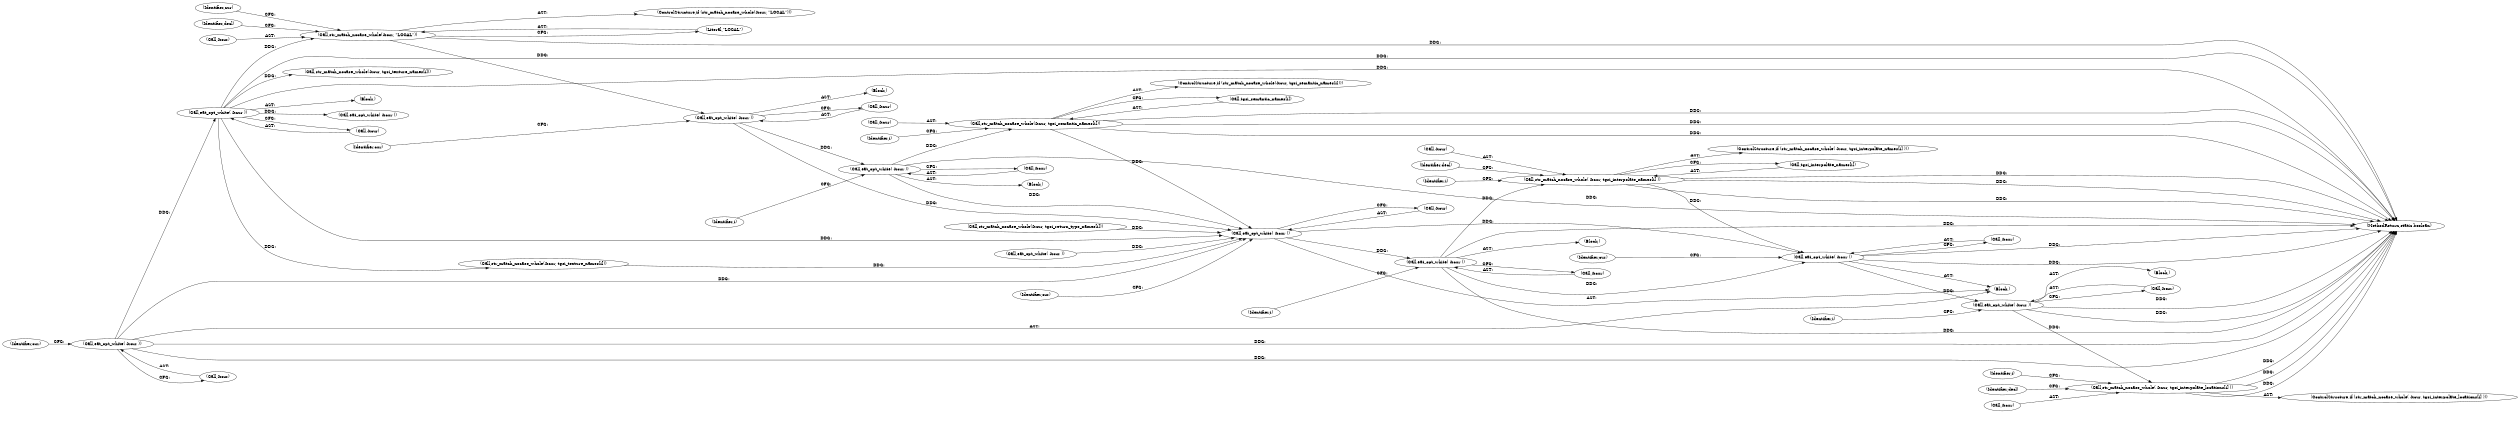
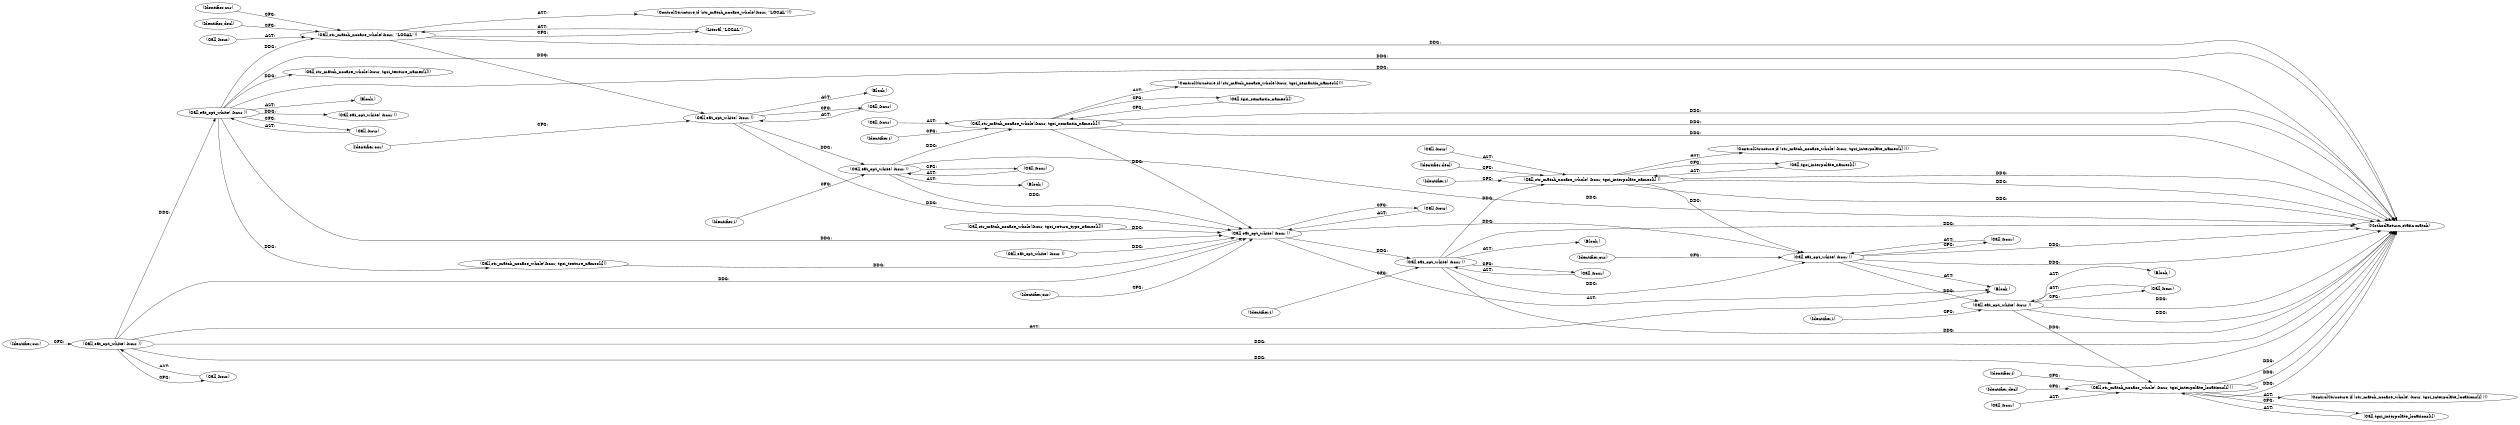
  digraph {
    rankdir=LR
    n1 [label="(Call,str_match_nocase_whole(&cur, tgsi_semantic_names[i]))"]
    n2 [label="(Call,eat_opt_white( &cur ))"]
    n3 [label="(Call,tgsi_semantic_names[i])"]
-   n4 [label="(MethodReturn,static boolean)"]
+   n4 [label="(MethodReturn,static match)"]
    n5 [label="(ControlStructure,if (str_match_nocase_whole(&cur, tgsi_semantic_names[i])))"]
    n6 [label="(Block,)"]
    n7 [label="(Call,eat_opt_white( &cur ))"]
    n8 [label="(Call,eat_opt_white( &cur ))"]
    n9 [label="(Call,&cur)"]
    n10 [label="(Call,eat_opt_white( &cur ))"]
    n11 [label="(Block,)"]
    n12 [label="(Call,&cur)"]
    n13 [label="(Call,eat_opt_white( &cur ))"]
    n14 [label="(Call,&cur)"]
    n15 [label="(Block,)"]
    n16 [label="(Call,str_match_nocase_whole(&cur, \"LOCAL\"))"]
    n17 [label="(Literal,\"LOCAL\")"]
    n18 [label="(ControlStructure,if (str_match_nocase_whole(&cur, \"LOCAL\")))"]
    n19 [label="(Call,eat_opt_white( &cur ))"]
    n20 [label="(Call,&cur)"]
    n21 [label="(Call,str_match_nocase_whole(&cur, tgsi_texture_names[i]))"]
    n22 [label="(Call,str_match_nocase_whole(&cur, tgsi_texture_names[i]))"]
    n23 [label="(Block,)"]
    n24 [label="(Call,eat_opt_white( &cur ))"]
    n25 [label="(Call,eat_opt_white( &cur ))"]
    n26 [label="(Call,&cur)"]
    n27 [label="(Call,str_match_nocase_whole( &cur, tgsi_interpolate_names[i] ))"]
    n28 [label="(Block,)"]
    n29 [label="(Call,&cur)"]
    n30 [label="(Call,eat_opt_white( &cur ))"]
    n31 [label="(Call,&cur)"]
    n32 [label="(Call,tgsi_interpolate_names[i])"]
    n33 [label="(ControlStructure,if (str_match_nocase_whole( &cur, tgsi_interpolate_names[i] )))"]
    n34 [label="(Call,str_match_nocase_whole( &cur, tgsi_interpolate_locations[i] ))"]
    n35 [label="(Block,)"]
    n36 [label="(Call,&cur)"]
    n37 [label="(ControlStructure,if (str_match_nocase_whole( &cur, tgsi_interpolate_locations[i] )))"]
+   n38 [label="(Call,tgsi_interpolate_locations[i])"]
    n39 [label="(Identifier,cur)"]
    n40 [label="(Call,&cur)"]
    n41 [label="(Identifier,i)"]
    n42 [label="(Identifier,cur)"]
    n43 [label="(Call,&cur)"]
    n44 [label="(Identifier,decl)"]
    n45 [label="(Call,str_match_nocase_whole(&cur, tgsi_return_type_names[i]))"]
    n46 [label="(Identifier,i)"]
    n47 [label="(Call,eat_opt_white( &cur ))"]
    n48 [label="(Identifier,i)"]
    n49 [label="(Identifier,i)"]
    n50 [label="(Identifier,cur)"]
    n51 [label="(Identifier,i)"]
    n52 [label="(Identifier,decl)"]
    n53 [label="(Identifier,i)"]
    n54 [label="(Identifier,decl)"]
    n55 [label="(Call,&cur)"]
    n56 [label="(Identifier,cur)"]
    n57 [label="(Call,&cur)"]
    n58 [label="(Identifier,cur)"]
    n1 -> n2 [label="DDG: "]
    n1 -> n3 [label="CFG: "]
    n1 -> n4 [label="DDG: "]
    n1 -> n4 [label="DDG: "]
    n1 -> n4 [label="DDG: "]
    n1 -> n5 [label="AST: "]
    n2 -> n6 [label="AST: "]
    n2 -> n7 [label="DDG: "]
    n2 -> n8 [label="DDG: "]
    n2 -> n9 [label="CFG: "]
-   n3 -> n1 [label="AST: "]
+   n3 -> n1 [label="CFG: "]
    n7 -> n4 [label="DDG: "]
    n7 -> n4 [label="DDG: "]
    n7 -> n8 [label="DDG: "]
    n7 -> n27 [label="DDG: "]
    n7 -> n28 [label="AST: "]
    n7 -> n29 [label="CFG: "]
    n8 -> n4 [label="DDG: "]
    n8 -> n4 [label="DDG: "]
    n8 -> n6 [label="AST: "]
    n8 -> n30 [label="DDG: "]
    n8 -> n31 [label="CFG: "]
    n9 -> n2 [label="AST: "]
    n10 -> n1 [label="DDG: "]
    n10 -> n2 [label="DDG: "]
    n10 -> n4 [label="DDG: "]
    n10 -> n11 [label="AST: "]
    n10 -> n12 [label="CFG: "]
    n12 -> n10 [label="AST: "]
    n13 -> n2 [label="DDG: "]
    n13 -> n10 [label="DDG: "]
    n13 -> n14 [label="CFG: "]
    n13 -> n15 [label="AST: "]
    n14 -> n13 [label="AST: "]
    n16 -> n4 [label="DDG: "]
    n16 -> n13 [label="DDG: "]
    n16 -> n17 [label="CFG: "]
    n16 -> n18 [label="AST: "]
    n17 -> n16 [label="AST: "]
    n19 -> n2 [label="DDG: "]
    n19 -> n4 [label="DDG: "]
    n19 -> n4 [label="DDG: "]
    n19 -> n16 [label="DDG: "]
    n19 -> n20 [label="CFG: "]
    n19 -> n21 [label="DDG: "]
    n19 -> n22 [label="DDG: "]
    n19 -> n23 [label="AST: "]
    n19 -> n24 [label="DDG: "]
    n20 -> n19 [label="AST: "]
    n22 -> n2 [label="DDG: "]
    n25 -> n2 [label="DDG: "]
    n25 -> n4 [label="DDG: "]
    n25 -> n4 [label="DDG: "]
    n25 -> n6 [label="AST: "]
    n25 -> n19 [label="DDG: "]
    n25 -> n26 [label="CFG: "]
    n26 -> n25 [label="AST: "]
    n27 -> n4 [label="DDG: "]
    n27 -> n4 [label="DDG: "]
    n27 -> n4 [label="DDG: "]
    n27 -> n8 [label="DDG: "]
    n27 -> n32 [label="CFG: "]
    n27 -> n33 [label="AST: "]
    n29 -> n7 [label="AST: "]
    n30 -> n4 [label="DDG: "]
    n30 -> n4 [label="DDG: "]
    n30 -> n34 [label="DDG: "]
    n30 -> n35 [label="AST: "]
    n30 -> n36 [label="CFG: "]
    n31 -> n8 [label="AST: "]
    n32 -> n27 [label="AST: "]
    n34 -> n4 [label="DDG: "]
    n34 -> n4 [label="DDG: "]
    n34 -> n4 [label="DDG: "]
    n34 -> n37 [label="AST: "]
+   n34 -> n38 [label="CFG: "]
    n36 -> n30 [label="AST: "]
+   n38 -> n34 [label="AST: "]
    n39 -> n2 [label="CFG: "]
    n40 -> n27 [label="AST: "]
    n41 -> n1 [label="CFG: "]
    n42 -> n25 [label="CFG: "]
    n43 -> n34 [label="AST: "]
    n44 -> n16 [label="CFG: "]
    n45 -> n2 [label="DDG: "]
    n46 -> n30 [label="CFG: "]
    n47 -> n2 [label="DDG: "]
    n48 -> n34 [label="CFG: "]
    n49 -> n10 [label="CFG: "]
    n50 -> n13 [label="CFG: "]
    n51 -> n7 [label="CFG: "]
    n52 -> n27 [label="CFG: "]
    n53 -> n27 [label="CFG: "]
    n54 -> n34 [label="CFG: "]
    n55 -> n1 [label="AST: "]
    n56 -> n8 [label="CFG: "]
    n57 -> n16 [label="AST: "]
    n58 -> n16 [label="CFG: "]
  }
